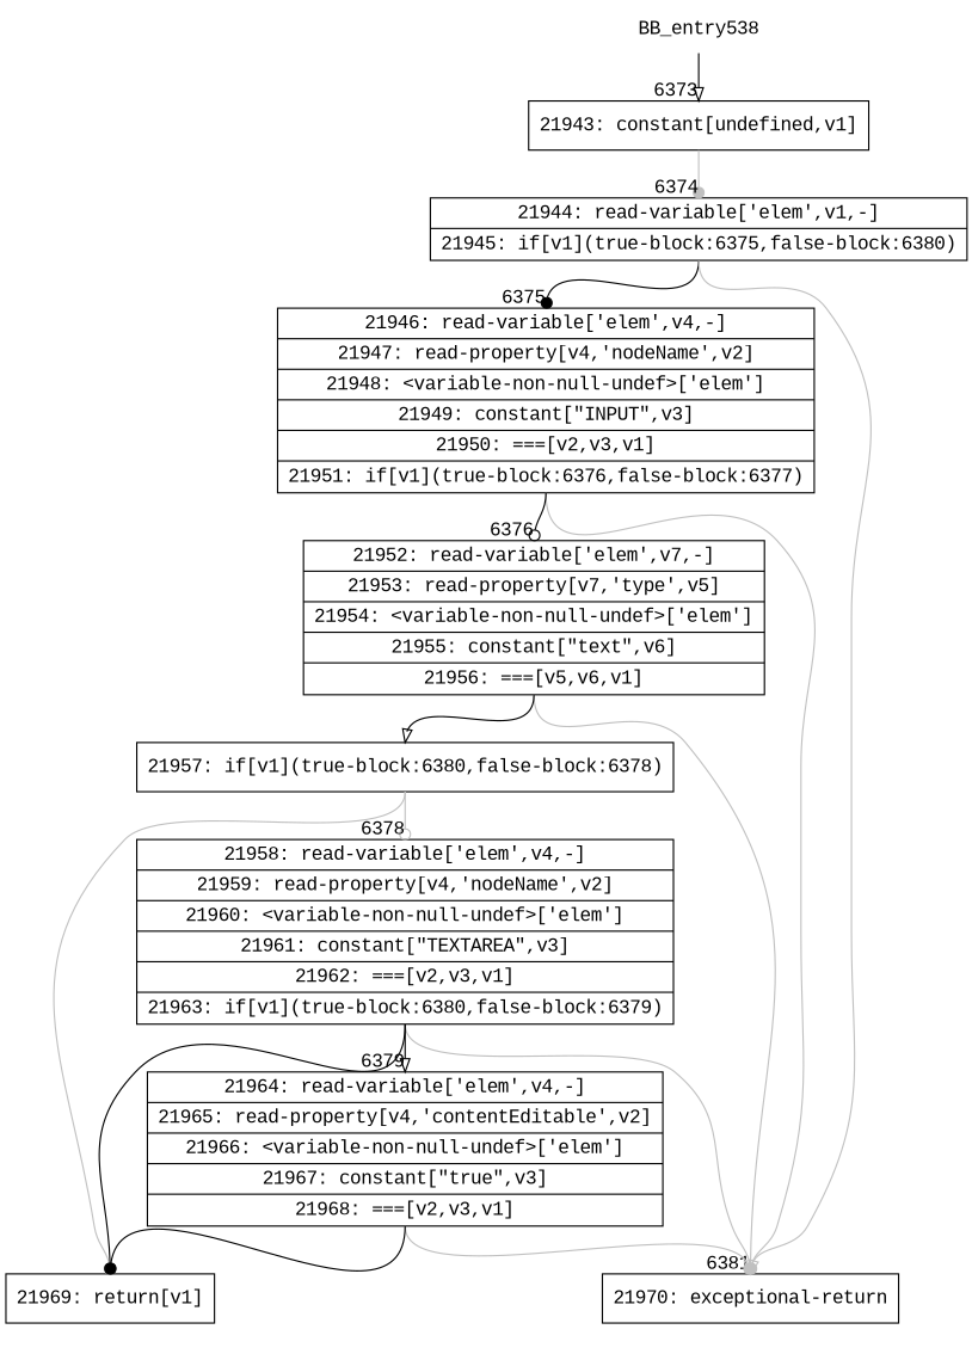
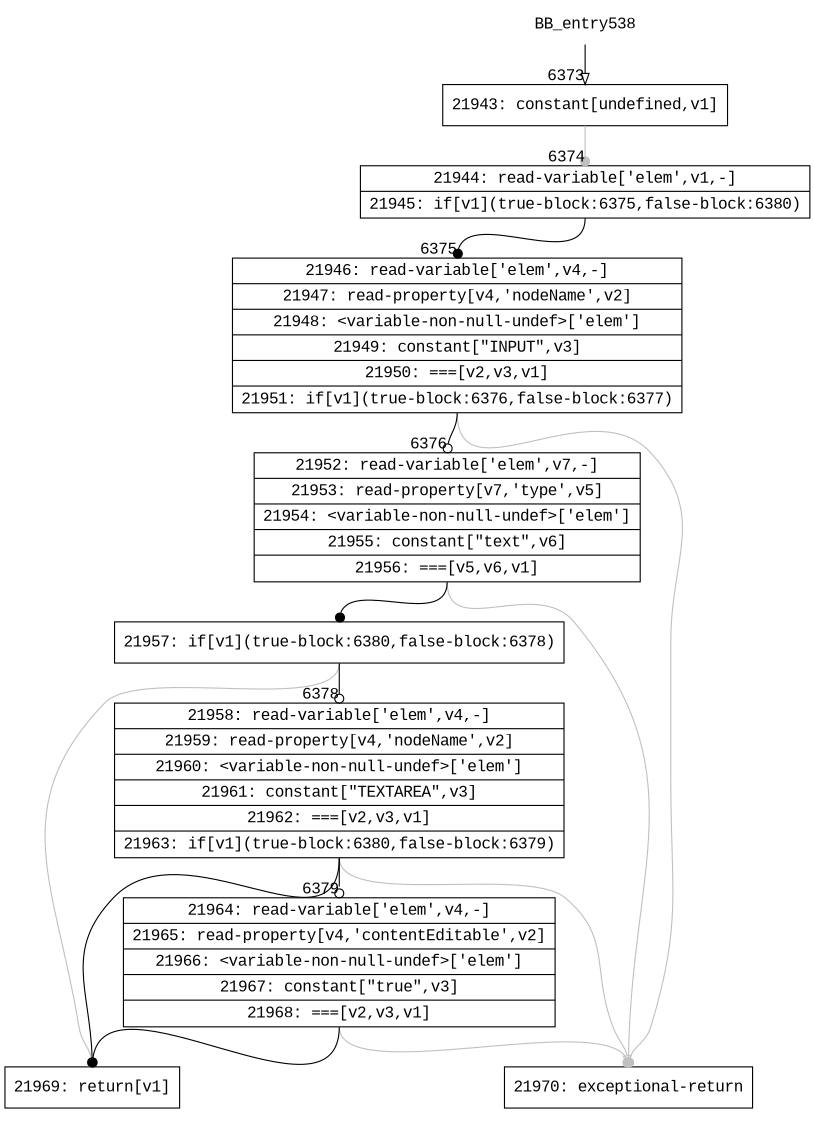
  digraph {
    fontname="Liberation Mono"
    rankdir=TD
    node [fontname="Liberation Mono" shape=record]
    edge [arrowhead=dot fontname="Liberation Mono" headport=n tailport=s]
    n1 [label=BB_entry538 shape=none]
    n2 [label="{21943: constant[undefined,v1]}"]
    n3 [label="{21944: read-variable['elem',v1,-]|21945: if[v1](true-block:6375,false-block:6380)}"]
    n4 [label="{21946: read-variable['elem',v4,-]|21947: read-property[v4,'nodeName',v2]|21948: \<variable-non-null-undef\>['elem']|21949: constant[\"INPUT\",v3]|21950: ===[v2,v3,v1]|21951: if[v1](true-block:6376,false-block:6377)}"]
    n5 [label="{21970: exceptional-return}"]
    n6 [label="{21969: return[v1]}"]
    n7 [label="{21952: read-variable['elem',v7,-]|21953: read-property[v7,'type',v5]|21954: \<variable-non-null-undef\>['elem']|21955: constant[\"text\",v6]|21956: ===[v5,v6,v1]}"]
    n8 [label="{21957: if[v1](true-block:6380,false-block:6378)}"]
    n9 [label="{21958: read-variable['elem',v4,-]|21959: read-property[v4,'nodeName',v2]|21960: \<variable-non-null-undef\>['elem']|21961: constant[\"TEXTAREA\",v3]|21962: ===[v2,v3,v1]|21963: if[v1](true-block:6380,false-block:6379)}"]
    n10 [label="{21964: read-variable['elem',v4,-]|21965: read-property[v4,'contentEditable',v2]|21966: \<variable-non-null-undef\>['elem']|21967: constant[\"true\",v3]|21968: ===[v2,v3,v1]}"]
    n1 -> n2 [arrowhead=onormal headlabel="    6373"]
    n2 -> n3 [color=gray headlabel="      6374"]
    n3 -> n4 [headlabel="      6375"]
-   n3 -> n5 [arrowhead=onormal color=gray headlabel="      6381"]
    n4 -> n5 [color=gray]
    n4 -> n7 [arrowhead=odot headlabel="      6376"]
    n7 -> n5 [color=gray]
-   n7 -> n8 [arrowhead=onormal]
+   n7 -> n8
    n8 -> n6 [color=gray]
-   n8 -> n9 [arrowhead=odot headlabel="      6378" color=gray]
+   n8 -> n9 [arrowhead=odot headlabel="      6378"]
    n9 -> n5 [arrowhead=onormal color=gray]
    n9 -> n6 [arrowhead=odot]
-   n9 -> n10 [arrowhead=onormal headlabel="      6379"]
+   n9 -> n10 [arrowhead=odot headlabel="      6379"]
    n10 -> n5 [color=gray]
    n10 -> n6
  }
